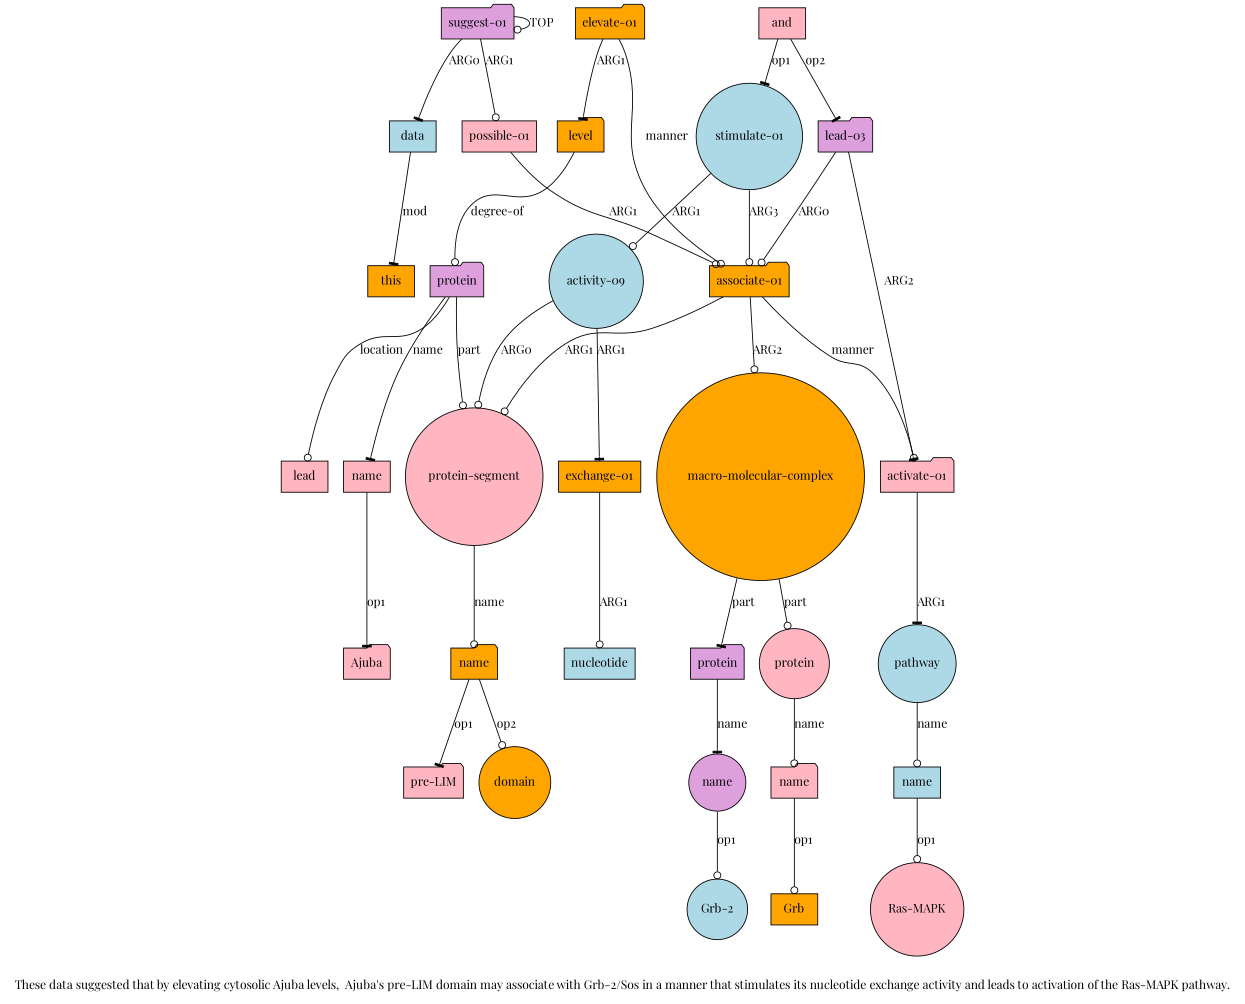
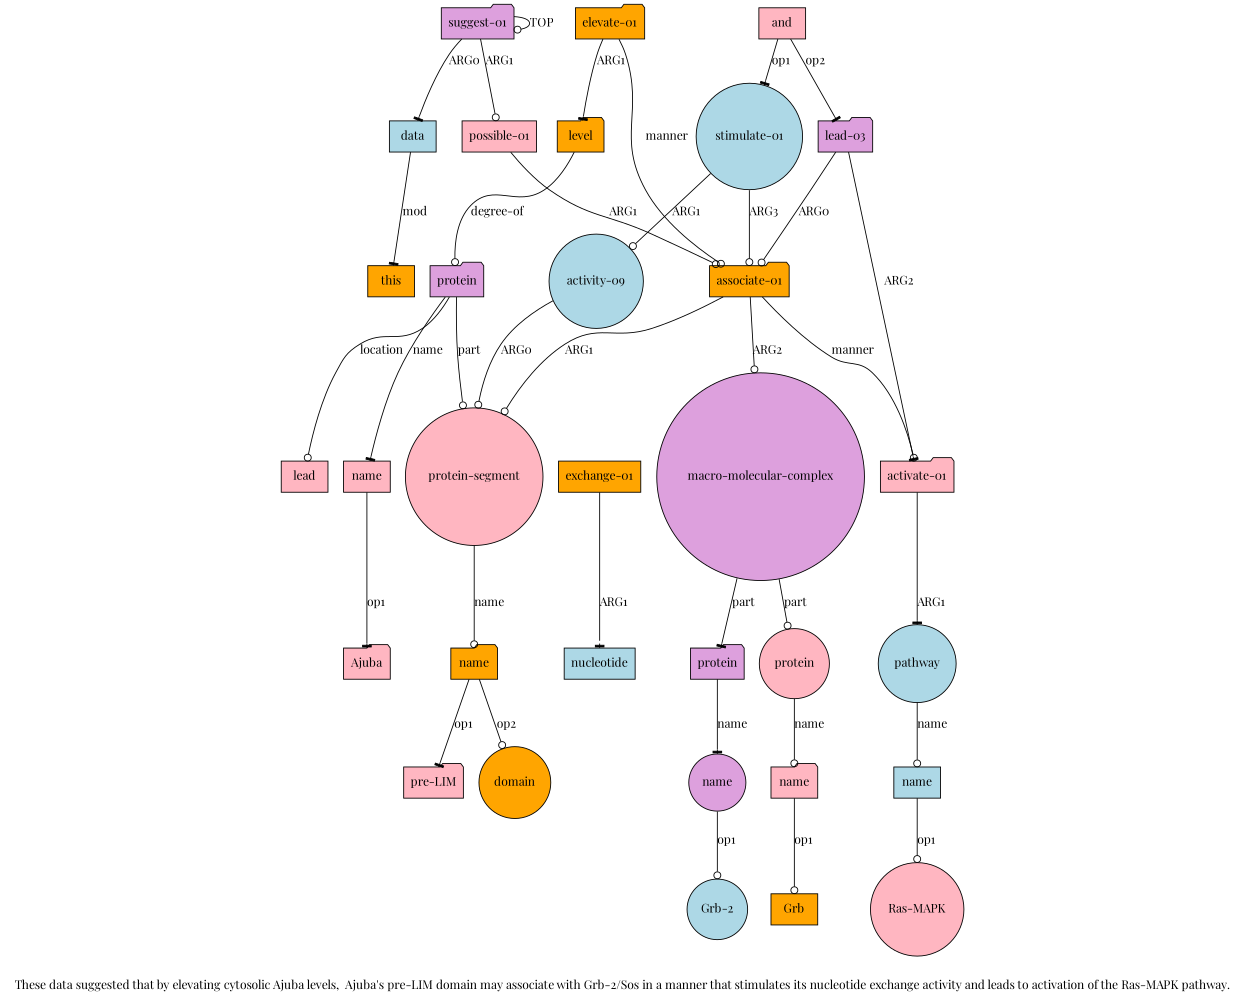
  digraph {
    fontname="Playfair Display"
    label="These data suggested that by elevating cytosolic Ajuba levels,  Ajuba's pre-LIM domain may associate with Grb-2/Sos in a manner that stimulates its nucleotide exchange activity and leads to activation of the Ras-MAPK pathway."
    node [color=black fillcolor=lightpink fontname="Playfair Display" gold_ind=-1 gold_label=name shape=folder style=filled test_ind=-1 test_label=name]
    edge [arrowhead=odot color=black fontname="Playfair Display" gold_label=ARG1 test_label=ARG1]
    n1 [fillcolor=plum gold_ind=20 gold_label="lead-03" label="lead-03" test_ind=20 test_label="lead-03"]
    n2 [gold_ind=21 gold_label="activate-01" label="activate-01" test_ind=21 test_label="activate-01"]
    n3 [fillcolor=orange gold_ind=4 gold_label="associate-01" label="associate-01" test_ind=4 test_label="associate-01"]
    n4 [fillcolor=lightblue gold_ind=22 gold_label=pathway label=pathway shape=circle test_ind=22 test_label=pathway]
    n5 [gold_ind=5 gold_label="protein-segment" label="protein-segment" shape=circle test_ind=5 test_label="protein-segment"]
-   n6 [fillcolor=orange gold_ind=10 gold_label="macro-molecular-complex" label="macro-molecular-complex" shape=circle test_ind=10 test_label="macro-molecular-complex"]
+   n6 [fillcolor=plum gold_ind=10 gold_label="macro-molecular-complex" label="macro-molecular-complex" shape=circle test_ind=10 test_label="macro-molecular-complex"]
    n7 [fillcolor=lightblue gold_ind=23 label=name shape=box test_ind=23]
    n8 [gold_ind=15 gold_label=and label=and shape=box test_ind=15 test_label=and]
    n9 [fillcolor=lightblue gold_ind=16 gold_label="stimulate-01" label="stimulate-01" shape=circle test_ind=16 test_label="stimulate-01"]
    n10 [fillcolor=orange gold_ind=6 label=name test_ind=6]
    n11 [fillcolor=plum gold_ind=11 gold_label=protein label=protein test_ind=11 test_label=protein]
    n12 [gold_ind=13 gold_label=protein label=protein shape=circle test_ind=13 test_label=protein]
    n13 [gold_label="Ras-MAPK" label="Ras-MAPK" shape=circle test_label="Ras-MAPK"]
    n14 [fillcolor=orange gold_ind=24 gold_label="elevate-01" label="elevate-01" test_ind=24 test_label="elevate-01"]
    n15 [fillcolor=orange gold_ind=25 gold_label=level label=level test_ind=25 test_label=level]
    n16 [fillcolor=plum gold_ind=7 gold_label=protein label=protein test_ind=7 test_label=protein]
    n17 [gold_ind=9 gold_label=cytosol label=lead shape=box test_ind=9 test_label=cytosol]
    n18 [gold_ind=8 label=name shape=box test_ind=8]
    n19 [gold_label=Ajuba label=Ajuba test_label=Ajuba]
    n20 [gold_label="pre-LIM" label="pre-LIM" test_label="pre-LIM"]
    n21 [fillcolor=orange gold_label=domain label=domain shape=circle test_label=domain]
    n22 [fillcolor=lightblue gold_label="Grb-2" label="Grb-2" shape=circle test_label="Grb-2"]
    n23 [fillcolor=lightblue gold_ind=17 gold_label="activity-06" label="activity-09" shape=circle test_ind=17 test_label="activity-06"]
    n24 [fillcolor=orange gold_ind=18 gold_label="exchange-01" label="exchange-01" shape=box test_ind=18 test_label="exchange-01"]
    n25 [gold_ind=14 label=name test_ind=14]
    n26 [fillcolor=orange gold_label=Sos label=Grb shape=box test_label=Sos]
    n27 [fillcolor=lightblue gold_ind=19 gold_label=nucleotide label=nucleotide shape=box test_ind=19 test_label=nucleotide]
    n28 [fillcolor=plum gold_ind=12 label=name shape=circle test_ind=12]
    n29 [fillcolor=lightblue gold_ind=1 gold_label=data label=data shape=box test_ind=1 test_label=data]
    n30 [fillcolor=orange gold_ind=2 gold_label=this label=this shape=box test_ind=2 test_label=this]
    n31 [fillcolor=plum gold_ind=0 gold_label="suggest-01" label="suggest-01" test_ind=0 test_label="suggest-01"]
    n32 [gold_ind=3 gold_label="possible-01" label="possible-01" shape=box test_ind=3 test_label="possible-01"]
    n1 -> n2 [arrowhead=tee gold_label=ARG2 label=ARG2 test_label=ARG2]
    n1 -> n3 [gold_label=ARG0 label=ARG0 test_label=ARG0]
    n2 -> n4 [arrowhead=tee label=ARG1]
    n3 -> n2 [gold_label=manner label=manner test_label=manner]
    n3 -> n5 [label=ARG1]
    n3 -> n6 [gold_label=ARG2 label=ARG2 test_label=ARG2]
    n4 -> n7 [gold_label=name label=name test_label=name]
    n5 -> n10 [gold_label=name label=name test_label=name]
    n6 -> n11 [arrowhead=tee gold_label=part label=part test_label=part]
    n6 -> n12 [gold_label=part label=part test_label=part]
    n7 -> n13 [gold_label=op1 label=op1 test_label=op1]
    n8 -> n1 [arrowhead=tee gold_label=op2 label=op2 test_label=op2]
    n8 -> n9 [arrowhead=tee gold_label=op1 label=op1 test_label=op1]
    n9 -> n3 [gold_label=ARG0 label=ARG3 test_label=ARG0]
    n9 -> n23 [label=ARG1]
    n10 -> n20 [arrowhead=tee gold_label=op1 label=op1 test_label=op1]
    n10 -> n21 [gold_label=op2 label=op2 test_label=op2]
    n11 -> n28 [arrowhead=tee gold_label=name label=name test_label=name]
    n12 -> n25 [gold_label=name label=name test_label=name]
    n14 -> n3 [gold_label=manner label=manner test_label=manner]
    n14 -> n15 [arrowhead=tee label=ARG1]
    n15 -> n16 [gold_label="degree-of" label="degree-of" test_label="degree-of"]
    n16 -> n5 [gold_label=part label=part test_label=part]
    n16 -> n17 [gold_label=location label=location test_label=location]
    n16 -> n18 [arrowhead=tee gold_label=name label=name test_label=name]
    n18 -> n19 [arrowhead=tee gold_label=op1 label=op1 test_label=op1]
    n23 -> n5 [gold_label=ARG0 label=ARG0 test_label=ARG0]
-   n23 -> n24 [arrowhead=tee label=ARG1]
-   n24 -> n27 [label=ARG1]
+   n24 -> n27 [arrowhead=tee label=ARG1]
    n25 -> n26 [gold_label=op1 label=op1 test_label=op1]
    n28 -> n22 [gold_label=op1 label=op1 test_label=op1]
    n29 -> n30 [arrowhead=tee gold_label=mod label=mod test_label=mod]
    n31 -> n29 [arrowhead=tee gold_label=ARG0 label=ARG0 test_label=ARG0]
    n31 -> n31 [gold_label=TOP label=TOP test_label=TOP]
    n31 -> n32 [label=ARG1]
    n32 -> n3 [label=ARG1]
  }
